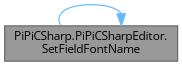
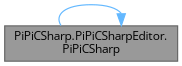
  digraph {
    rankdir=LR
    fontname="Open Sans"
-   n1 [color=gray40 fillcolor=grey60 fontcolor=black fontname="Open Sans" fontsize=10 height=0.2 label="PiPiCSharp.PiPiCSharpEditor.\lSetFieldFontName" shape=box style=filled width=0.4]
+   n1 [color=gray40 fillcolor=grey60 fontcolor=black fontname="Open Sans" fontsize=10 height=0.2 label="PiPiCSharp.PiPiCSharpEditor.\lPiPiCSharp" shape=box style=filled width=0.4]
    n1 -> n1 [color=steelblue1 fontname="Open Sans" fontsize=10 labelfontname=Helvetica labelfontsize=10 style=solid]
  }
